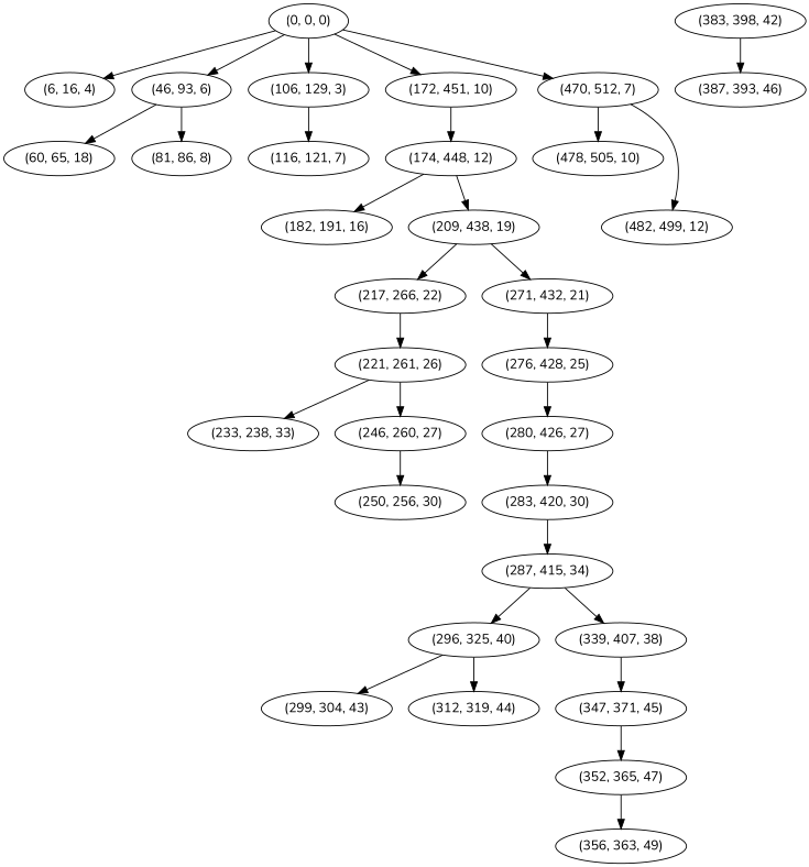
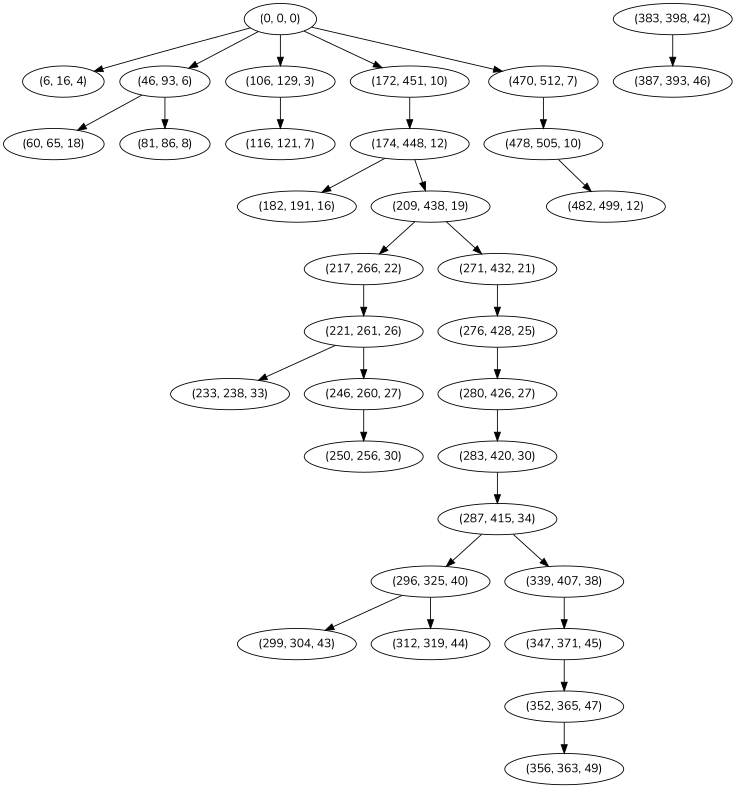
  digraph {
    fontname=Nunito
    node [fontname=Nunito]
    edge [fontname=Nunito]
    "(0, 0, 0)"
    "(6, 16, 4)"
    "(46, 93, 6)"
    "(106, 129, 3)"
    "(172, 451, 10)"
    "(470, 512, 7)"
    "(60, 65, 18)"
    "(81, 86, 8)"
    "(116, 121, 7)"
    "(174, 448, 12)"
    "(478, 505, 10)"
    "(182, 191, 16)"
    "(209, 438, 19)"
    "(217, 266, 22)"
    "(271, 432, 21)"
    "(221, 261, 26)"
    "(276, 428, 25)"
    "(233, 238, 33)"
    "(246, 260, 27)"
    "(250, 256, 30)"
    "(280, 426, 27)"
    "(283, 420, 30)"
    "(287, 415, 34)"
    "(296, 325, 40)"
    "(339, 407, 38)"
    "(299, 304, 43)"
    "(312, 319, 44)"
    "(347, 371, 45)"
    "(352, 365, 47)"
    "(383, 398, 42)"
    "(387, 393, 46)"
    "(356, 363, 49)"
    "(482, 499, 12)"
    "(0, 0, 0)" -> "(6, 16, 4)"
    "(0, 0, 0)" -> "(46, 93, 6)"
    "(0, 0, 0)" -> "(106, 129, 3)"
    "(0, 0, 0)" -> "(172, 451, 10)"
    "(0, 0, 0)" -> "(470, 512, 7)"
    "(46, 93, 6)" -> "(60, 65, 18)"
    "(46, 93, 6)" -> "(81, 86, 8)"
    "(106, 129, 3)" -> "(116, 121, 7)"
    "(172, 451, 10)" -> "(174, 448, 12)"
    "(470, 512, 7)" -> "(478, 505, 10)"
    "(174, 448, 12)" -> "(182, 191, 16)"
    "(174, 448, 12)" -> "(209, 438, 19)"
-   "(470, 512, 7)" -> "(482, 499, 12)"
+   "(478, 505, 10)" -> "(482, 499, 12)"
    "(209, 438, 19)" -> "(217, 266, 22)"
    "(209, 438, 19)" -> "(271, 432, 21)"
    "(217, 266, 22)" -> "(221, 261, 26)"
    "(271, 432, 21)" -> "(276, 428, 25)"
    "(221, 261, 26)" -> "(233, 238, 33)"
    "(221, 261, 26)" -> "(246, 260, 27)"
    "(276, 428, 25)" -> "(280, 426, 27)"
    "(246, 260, 27)" -> "(250, 256, 30)"
    "(280, 426, 27)" -> "(283, 420, 30)"
    "(283, 420, 30)" -> "(287, 415, 34)"
    "(287, 415, 34)" -> "(296, 325, 40)"
    "(287, 415, 34)" -> "(339, 407, 38)"
    "(296, 325, 40)" -> "(299, 304, 43)"
    "(296, 325, 40)" -> "(312, 319, 44)"
    "(339, 407, 38)" -> "(347, 371, 45)"
    "(347, 371, 45)" -> "(352, 365, 47)"
    "(352, 365, 47)" -> "(356, 363, 49)"
    "(383, 398, 42)" -> "(387, 393, 46)"
  }
